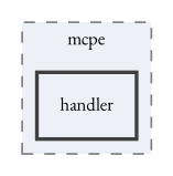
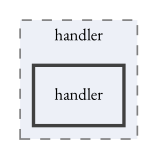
  digraph {
    compound=true
    rankdir=LR
    fontname="EB Garamond"
    n1 [color=grey25 fillcolor="#edf0f7" fontname="EB Garamond" fontsize=10 label=handler shape=box style="filled,bold,"]
    subgraph cluster_1 {
      bgcolor="#edf0f7"
      fontsize=10
-     label=mcpe
+     label=handler
      pencolor=grey50
      style="filled,dashed,"
      n1
    }
  }
